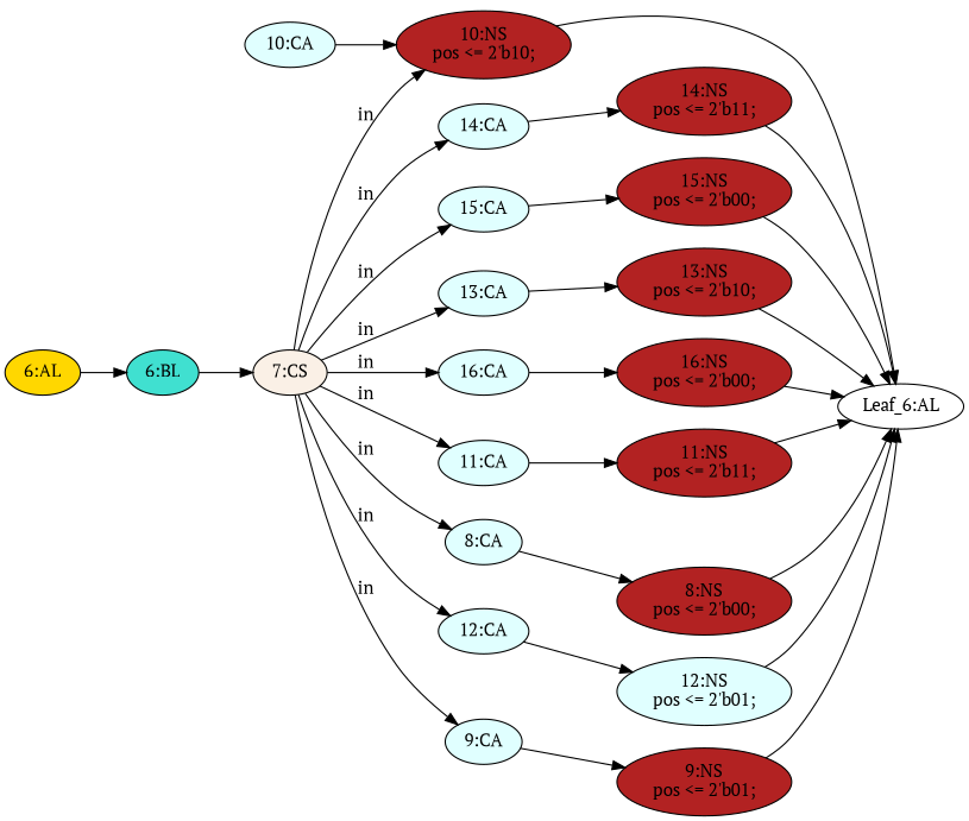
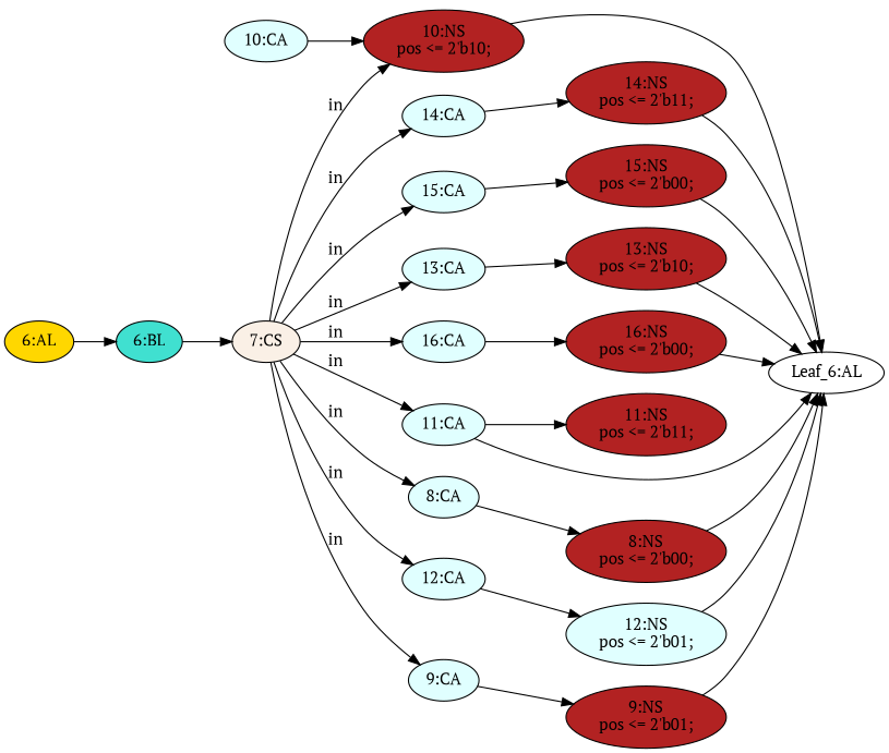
  strict digraph {
    fontname="PT Serif"
    rankdir=LR
    node [fillcolor=lightcyan fontname="PT Serif" statements="[]" style=filled typ=Case]
    edge [cond="[]" fontname="PT Serif" lineno=None]
    n1 [ast="<pyverilog.vparser.ast.Block object at 0x7ff7edf98090>" fillcolor=turquoise label="6:BL" typ=Block]
    n2 [ast="<pyverilog.vparser.ast.CaseStatement object at 0x7ff7edf98110>" fillcolor=linen label="7:CS" typ=CaseStatement]
    n3 [ast="<pyverilog.vparser.ast.Case object at 0x7ff7edf98d90>" label="14:CA"]
    n4 [ast="<pyverilog.vparser.ast.Case object at 0x7ff7edf98f90>" label="15:CA"]
    n5 [ast="<pyverilog.vparser.ast.Case object at 0x7ff7edf98b90>" label="13:CA"]
    n6 [ast="<pyverilog.vparser.ast.Case object at 0x7ff7edfad1d0>" label="16:CA"]
    n7 [ast="<pyverilog.vparser.ast.Case object at 0x7ff7edf98790>" label="11:CA"]
    n8 [ast="<pyverilog.vparser.ast.Case object at 0x7ff7edf981d0>" label="8:CA"]
    n9 [ast="<pyverilog.vparser.ast.Case object at 0x7ff7edf98990>" label="12:CA"]
    n10 [ast="<pyverilog.vparser.ast.Case object at 0x7ff7edf983d0>" label="9:CA"]
    n11 [ast="<pyverilog.vparser.ast.NonblockingSubstitution object at 0x7ff7edf98610>" fillcolor=firebrick label="10:NS\npos <= 2'b10;" statements="[<pyverilog.vparser.ast.NonblockingSubstitution object at 0x7ff7edf98610>]" typ=NonblockingSubstitution]
    n12 [ast="<pyverilog.vparser.ast.NonblockingSubstitution object at 0x7ff7edf98e10>" fillcolor=firebrick label="14:NS\npos <= 2'b11;" statements="[<pyverilog.vparser.ast.NonblockingSubstitution object at 0x7ff7edf98e10>]" typ=NonblockingSubstitution]
    n13 [ast="<pyverilog.vparser.ast.NonblockingSubstitution object at 0x7ff7edfad050>" fillcolor=firebrick label="15:NS\npos <= 2'b00;" statements="[<pyverilog.vparser.ast.NonblockingSubstitution object at 0x7ff7edfad050>]" typ=NonblockingSubstitution]
    n14 [ast="<pyverilog.vparser.ast.NonblockingSubstitution object at 0x7ff7edf98c10>" fillcolor=firebrick label="13:NS\npos <= 2'b10;" statements="[<pyverilog.vparser.ast.NonblockingSubstitution object at 0x7ff7edf98c10>]" typ=NonblockingSubstitution]
    n15 [ast="<pyverilog.vparser.ast.Case object at 0x7ff7edf98590>" label="10:CA"]
    n16 [ast="<pyverilog.vparser.ast.NonblockingSubstitution object at 0x7ff7edfad210>" fillcolor=firebrick label="16:NS\npos <= 2'b00;" statements="[<pyverilog.vparser.ast.NonblockingSubstitution object at 0x7ff7edfad210>]" typ=NonblockingSubstitution]
    n17 [ast="<pyverilog.vparser.ast.NonblockingSubstitution object at 0x7ff7edf98810>" fillcolor=firebrick label="11:NS\npos <= 2'b11;" statements="[<pyverilog.vparser.ast.NonblockingSubstitution object at 0x7ff7edf98810>]" typ=NonblockingSubstitution]
    n18 [ast="<pyverilog.vparser.ast.NonblockingSubstitution object at 0x7ff7edf98250>" fillcolor=firebrick label="8:NS\npos <= 2'b00;" statements="[<pyverilog.vparser.ast.NonblockingSubstitution object at 0x7ff7edf98250>]" typ=NonblockingSubstitution]
    n19 [ast="<pyverilog.vparser.ast.NonblockingSubstitution object at 0x7ff7edf98a10>" label="12:NS\npos <= 2'b01;" statements="[<pyverilog.vparser.ast.NonblockingSubstitution object at 0x7ff7edf98a10>]" typ=NonblockingSubstitution]
    n20 [ast="<pyverilog.vparser.ast.NonblockingSubstitution object at 0x7ff7edf98450>" fillcolor=firebrick label="9:NS\npos <= 2'b01;" statements="[<pyverilog.vparser.ast.NonblockingSubstitution object at 0x7ff7edf98450>]" typ=NonblockingSubstitution]
    n21 [def_var="['pos']" label="Leaf_6:AL" fillcolor="" statements="" style="" typ=""]
    n22 [ast="<pyverilog.vparser.ast.Always object at 0x7ff7edfad350>" clk_sens=False fillcolor=gold label="6:AL" sens="[]" typ=Always use_var="['in']"]
    n1 -> n2
    n2 -> n3 [cond="['in']" label=in lineno=7]
    n2 -> n4 [cond="['in']" label=in lineno=7]
    n2 -> n5 [cond="['in']" label=in lineno=7]
    n2 -> n6 [cond="['in']" label=in lineno=7]
    n2 -> n7 [cond="['in']" label=in lineno=7]
    n2 -> n8 [cond="['in']" label=in lineno=7]
    n2 -> n9 [cond="['in']" label=in lineno=7]
    n2 -> n10 [cond="['in']" label=in lineno=7]
    n2 -> n11 [cond="['in']" label=in lineno=7]
    n3 -> n12
    n4 -> n13
    n5 -> n14
    n6 -> n16
    n7 -> n17
    n8 -> n18
    n9 -> n19
    n10 -> n20
    n11 -> n21
    n12 -> n21
    n13 -> n21
    n14 -> n21
    n15 -> n11
    n16 -> n21
-   n17 -> n21
+   n7 -> n21
    n18 -> n21
    n19 -> n21
    n20 -> n21
    n22 -> n1
  }
